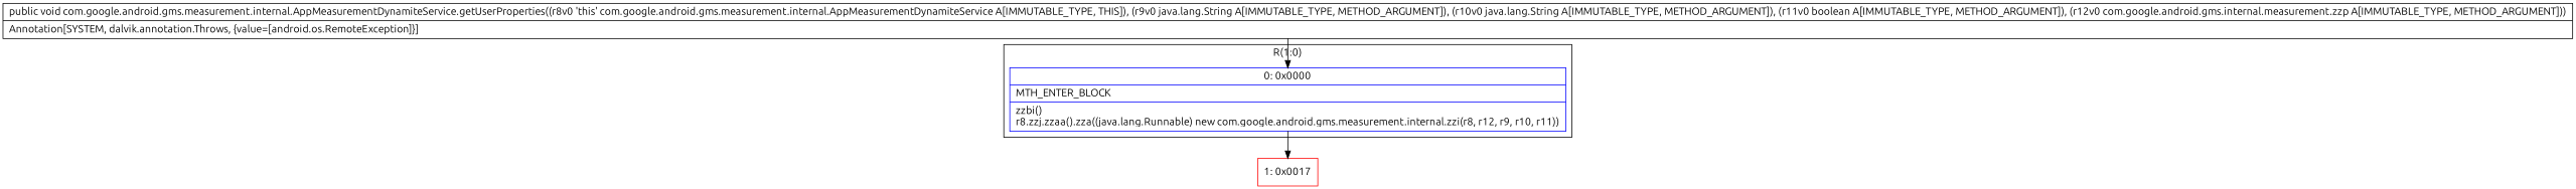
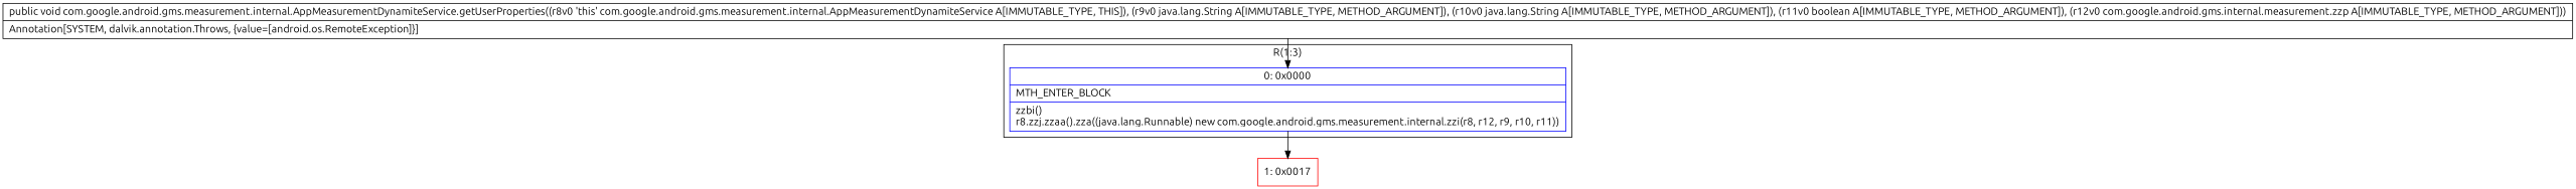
  digraph {
    fontname=Ubuntu
    node [shape=record fontname=Ubuntu]
    edge [fontname=Ubuntu]
    n1 [color=blue label="{0\:\ 0x0000|MTH_ENTER_BLOCK\l|zzbi()\lr8.zzj.zzaa().zza((java.lang.Runnable) new com.google.android.gms.measurement.internal.zzi(r8, r12, r9, r10, r11))\l}"]
    n2 [color=red label="{1\:\ 0x0017}"]
    n3 [label="{public void com.google.android.gms.measurement.internal.AppMeasurementDynamiteService.getUserProperties((r8v0 'this' com.google.android.gms.measurement.internal.AppMeasurementDynamiteService A[IMMUTABLE_TYPE, THIS]), (r9v0 java.lang.String A[IMMUTABLE_TYPE, METHOD_ARGUMENT]), (r10v0 java.lang.String A[IMMUTABLE_TYPE, METHOD_ARGUMENT]), (r11v0 boolean A[IMMUTABLE_TYPE, METHOD_ARGUMENT]), (r12v0 com.google.android.gms.internal.measurement.zzp A[IMMUTABLE_TYPE, METHOD_ARGUMENT]))  | Annotation[SYSTEM, dalvik.annotation.Throws, \{value=[android.os.RemoteException]\}]\l}"]
    subgraph cluster_1 {
-     label="R(1:0)"
+     label="R(1:3)"
      n1
    }
    n1 -> n2
    n3 -> n1
  }
